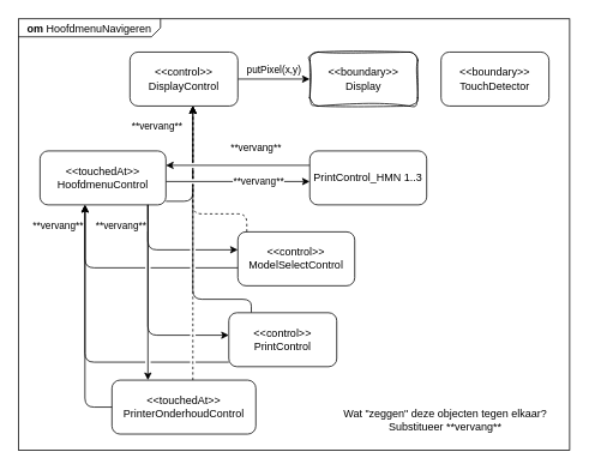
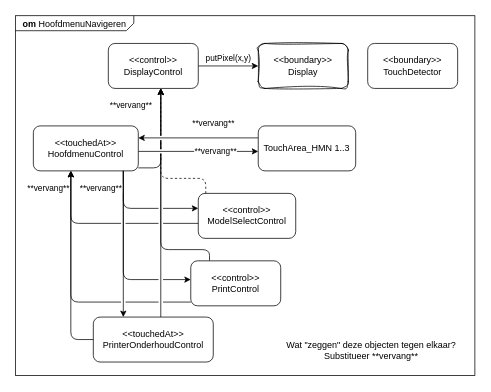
  <mxCell id="0" />
  <mxCell id="1" parent="0" />
  <mxCell id="2" value="&lt;p style=&quot;margin:0px;margin-top:4px;margin-left:10px;text-align:left;&quot;&gt;&lt;b&gt;om&lt;/b&gt;&amp;nbsp;HoofdmenuNavigeren&lt;/p&gt;" style="html=1;shape=mxgraph.sysml.package;labelX=158.6;align=left;spacingLeft=10;overflow=fill;recursiveResize=0;container=0;" vertex="1" parent="1"><mxGeometry x="20" y="20" width="613" height="480" as="geometry" /></mxCell>
  <mxCell id="3" value="**vervang**" style="edgeStyle=orthogonalEdgeStyle;rounded=1;orthogonalLoop=1;jettySize=auto;html=1;" edge="1" parent="1" source="12" target="7"><mxGeometry x="-0.25" y="-20" relative="1" as="geometry"><Array as="points"><mxPoint x="271" y="183" /><mxPoint x="271" y="183" /></Array><mxPoint as="offset" /></mxGeometry></mxCell>
  <mxCell id="4" value="**vervang**" style="edgeStyle=orthogonalEdgeStyle;rounded=1;orthogonalLoop=1;jettySize=auto;html=1;jumpStyle=none;" edge="1" parent="1" source="7" target="12"><mxGeometry x="0.287" relative="1" as="geometry"><mxPoint x="404" y="187" as="targetPoint" /><Array as="points"><mxPoint x="263" y="201" /><mxPoint x="263" y="201" /></Array><mxPoint as="offset" /></mxGeometry></mxCell>
- <mxCell id="5" style="edgeStyle=orthogonalEdgeStyle;rounded=1;orthogonalLoop=1;jettySize=auto;html=1;jumpStyle=gap;dashed=1;" edge="1" parent="1" source="16" target="9"><mxGeometry relative="1" as="geometry"><Array as="points"><mxPoint x="214" y="177" /><mxPoint x="214" y="177" /></Array></mxGeometry></mxCell>
+ <mxCell id="5" style="edgeStyle=orthogonalEdgeStyle;rounded=1;orthogonalLoop=1;jettySize=auto;html=1;jumpStyle=gap;" edge="1" parent="1" source="16" target="9"><mxGeometry relative="1" as="geometry"><Array as="points"><mxPoint x="214" y="177" /><mxPoint x="214" y="177" /></Array></mxGeometry></mxCell>
  <mxCell id="6" value="**vervang**" style="edgeStyle=orthogonalEdgeStyle;rounded=1;orthogonalLoop=1;jettySize=auto;html=1;jumpStyle=gap;" edge="1" parent="1" source="7" target="9"><mxGeometry x="0.662" y="40" relative="1" as="geometry"><mxPoint as="offset" /><Array as="points"><mxPoint x="214" y="223" /></Array></mxGeometry></mxCell>
  <mxCell id="7" value="&amp;lt;&amp;lt;touchedAt&amp;gt;&amp;gt;&lt;br&gt;HoofdmenuControl" style="rounded=1;whiteSpace=wrap;html=1;" vertex="1" parent="1"><mxGeometry x="44" y="167" width="140" height="60" as="geometry" /></mxCell>
  <mxCell id="8" value="putPixel(x,y)" style="edgeStyle=orthogonalEdgeStyle;rounded=1;orthogonalLoop=1;jettySize=auto;html=1;" edge="1" parent="1" source="9" target="10"><mxGeometry y="10" relative="1" as="geometry"><mxPoint as="offset" /></mxGeometry></mxCell>
  <mxCell id="9" value="&amp;lt;&amp;lt;control&amp;gt;&amp;gt;&lt;br&gt;DisplayControl" style="rounded=1;whiteSpace=wrap;html=1;" vertex="1" parent="1"><mxGeometry x="144" y="57" width="120" height="60" as="geometry" /></mxCell>
  <mxCell id="10" value="&amp;lt;&amp;lt;boundary&amp;gt;&amp;gt;&lt;br&gt;Display" style="rounded=1;whiteSpace=wrap;html=1;sketch=1;curveFitting=1;jiggle=2;" vertex="1" parent="1"><mxGeometry x="344" y="57" width="120" height="60" as="geometry" /></mxCell>
  <mxCell id="11" value="&amp;lt;&amp;lt;boundary&amp;gt;&amp;gt;&lt;br&gt;TouchDetector" style="rounded=1;whiteSpace=wrap;html=1;" vertex="1" parent="1"><mxGeometry x="490" y="57" width="120" height="60" as="geometry" /></mxCell>
- <mxCell id="12" value="PrintControl_HMN 1..3" style="rounded=1;whiteSpace=wrap;html=1;" vertex="1" parent="1"><mxGeometry x="344" y="167" width="130" height="60" as="geometry" /></mxCell>
+ <mxCell id="12" value="TouchArea_HMN 1..3" style="rounded=1;whiteSpace=wrap;html=1;" vertex="1" parent="1"><mxGeometry x="344" y="167" width="130" height="60" as="geometry" /></mxCell>
  <mxCell id="13" value="&amp;lt;&amp;lt;control&amp;gt;&amp;gt;&lt;br&gt;ModelSelectControl" style="rounded=1;whiteSpace=wrap;html=1;" vertex="1" parent="1"><mxGeometry x="264" y="257" width="130" height="60" as="geometry" /></mxCell>
  <mxCell id="14" style="edgeStyle=orthogonalEdgeStyle;rounded=1;orthogonalLoop=1;jettySize=auto;html=1;jumpStyle=gap;" edge="1" parent="1" source="15" target="9"><mxGeometry relative="1" as="geometry"><Array as="points"><mxPoint x="279" y="332" /><mxPoint x="214" y="332" /></Array></mxGeometry></mxCell>
  <mxCell id="15" value="&amp;lt;&amp;lt;control&amp;gt;&amp;gt;&lt;br&gt;PrintControl" style="rounded=1;whiteSpace=wrap;html=1;" vertex="1" parent="1"><mxGeometry x="254" y="347" width="120" height="60" as="geometry" /></mxCell>
  <mxCell id="16" value="&amp;lt;&amp;lt;touchedAt&amp;gt;&amp;gt;&lt;br&gt;PrinterOnderhoudControl" style="rounded=1;whiteSpace=wrap;html=1;" vertex="1" parent="1"><mxGeometry x="124" y="422" width="160" height="60" as="geometry" /></mxCell>
  <mxCell id="17" style="edgeStyle=orthogonalEdgeStyle;rounded=1;orthogonalLoop=1;jettySize=auto;html=1;jumpStyle=gap;dashed=1;" edge="1" parent="1" source="13" target="9"><mxGeometry relative="1" as="geometry"><Array as="points"><mxPoint x="274" y="237" /><mxPoint x="214" y="237" /></Array></mxGeometry></mxCell>
  <mxCell id="18" value="" style="edgeStyle=orthogonalEdgeStyle;rounded=1;orthogonalLoop=1;jettySize=auto;html=1;jumpStyle=gap;" edge="1" parent="1" source="7" target="16"><mxGeometry relative="1" as="geometry"><Array as="points"><mxPoint x="164" y="325" /><mxPoint x="164" y="325" /></Array></mxGeometry></mxCell>
  <mxCell id="19" style="edgeStyle=orthogonalEdgeStyle;rounded=1;orthogonalLoop=1;jettySize=auto;html=1;jumpStyle=gap;" edge="1" parent="1" source="16" target="7"><mxGeometry relative="1" as="geometry"><Array as="points"><mxPoint x="94" y="452" /></Array></mxGeometry></mxCell>
  <mxCell id="20" value="" style="edgeStyle=orthogonalEdgeStyle;rounded=1;orthogonalLoop=1;jettySize=auto;html=1;jumpStyle=gap;" edge="1" parent="1" source="7" target="15"><mxGeometry x="0.261" y="20" relative="1" as="geometry"><Array as="points"><mxPoint x="164" y="372" /></Array><mxPoint as="offset" /></mxGeometry></mxCell>
  <mxCell id="21" style="edgeStyle=orthogonalEdgeStyle;rounded=1;orthogonalLoop=1;jettySize=auto;html=1;jumpStyle=gap;" edge="1" parent="1" source="15" target="7"><mxGeometry relative="1" as="geometry"><Array as="points"><mxPoint x="94" y="402" /></Array></mxGeometry></mxCell>
  <mxCell id="22" value="**vervang**" style="edgeStyle=orthogonalEdgeStyle;rounded=1;orthogonalLoop=1;jettySize=auto;html=1;jumpStyle=gap;" edge="1" parent="1" source="13" target="7"><mxGeometry x="0.808" y="30" relative="1" as="geometry"><Array as="points"><mxPoint x="94" y="297" /></Array><mxPoint as="offset" /></mxGeometry></mxCell>
  <mxCell id="23" value="**vervang**" style="edgeStyle=orthogonalEdgeStyle;rounded=1;orthogonalLoop=1;jettySize=auto;html=1;jumpStyle=gap;" edge="1" parent="1" source="7" target="13"><mxGeometry x="-0.693" y="-30" relative="1" as="geometry"><Array as="points"><mxPoint x="164" y="277" /></Array><mxPoint as="offset" /></mxGeometry></mxCell>
  <mxCell id="24" value="Wat &quot;zeggen&quot; deze objecten tegen elkaar?&lt;br&gt;Substitueer **vervang**" style="text;html=1;strokeColor=none;fillColor=none;align=center;verticalAlign=middle;whiteSpace=wrap;rounded=0;" vertex="1" parent="1"><mxGeometry x="380" y="452" width="230" height="30" as="geometry" /></mxCell>
